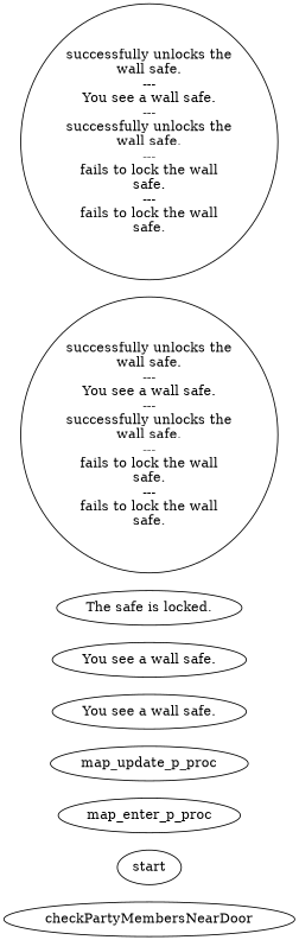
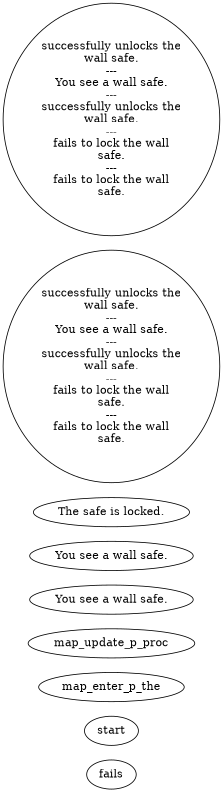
  digraph {
    rankdir=LR
    node [color="#000000" fillcolor="#FFFFFF" style=filled]
-   checkPartyMembersNearDoor
+   checkPartyMembersNearDoor [label=fails]
    start
-   map_enter_p_proc
+   map_enter_p_proc [label=map_enter_p_the]
    map_update_p_proc
    n5 [label="You see a wall safe."]
    n6 [label="You see a wall safe."]
    n7 [label="The safe is locked."]
    n8 [label="successfully unlocks the\nwall safe.\n---\nYou see a wall safe.\n---\nsuccessfully unlocks the\nwall safe.\n---\nfails to lock the wall\nsafe.\n---\nfails to lock the wall\nsafe."]
    n9 [label="successfully unlocks the\nwall safe.\n---\nYou see a wall safe.\n---\nsuccessfully unlocks the\nwall safe.\n---\nfails to lock the wall\nsafe.\n---\nfails to lock the wall\nsafe."]
  }
